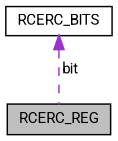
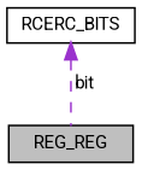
  digraph {
    fontname=Roboto
    node [color=black fontname=Roboto fontsize=10 shape=record style=filled]
-   n1 [fillcolor=grey75 fontcolor=black height=0.2 label=RCERC_REG width=0.4]
+   n1 [fillcolor=grey75 fontcolor=black height=0.2 label=REG_REG width=0.4]
    n2 [fillcolor=white height=0.2 label=RCERC_BITS width=0.4]
    n2 -> n1 [color=darkorchid3 dir=back fontname=Roboto fontsize=10 label=" bit" labelfontname=Helvetica labelfontsize=10 style=dashed]
  }
